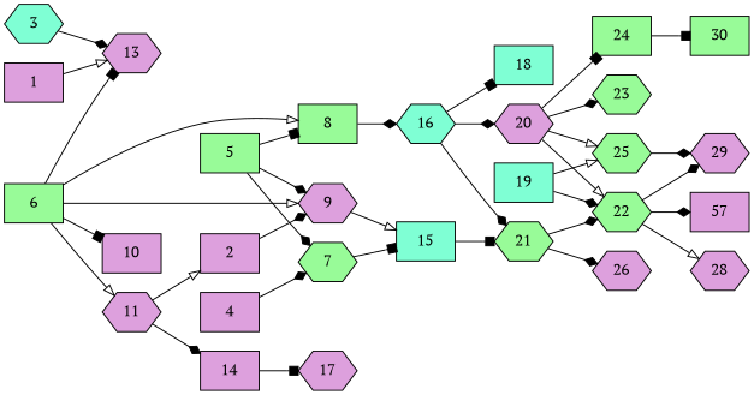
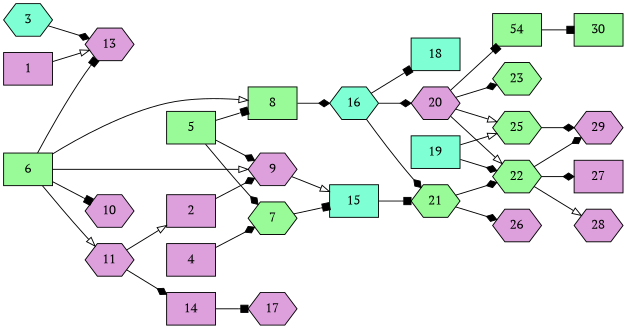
  digraph {
    fontname="PT Serif"
    rankdir=LR
    node [alpha=0.16 fillcolor=plum fontname="PT Serif" shape=hexagon style=filled]
    edge [arrowhead=diamond fontname="PT Serif"]
    1 [expect_size=40566784 shape=box]
    13 [alpha=0.03 expect_size=49462272]
    2 [alpha=0.19 expect_size=7056384 shape=box]
    9 [alpha=0.14 expect_size=12801024]
    15 [alpha=0.01 expect_size=51787776 fillcolor=aquamarine shape=box]
    11 [alpha=0.18 expect_size=14449664]
    14 [alpha=0.09 expect_size=22662144 shape=box]
    21 [alpha=0.02 expect_size=22577152 fillcolor=palegreen]
    17 [alpha=0.11 expect_size=40683520]
    3 [alpha=0.09 expect_size=27018240 fillcolor=aquamarine]
    16 [alpha=0.08 expect_size=20060160 fillcolor=aquamarine]
    18 [alpha=0.12 expect_size=27533312 fillcolor=aquamarine shape=box]
    20 [alpha=0.19 expect_size=5446656]
    4 [alpha=0.12 expect_size=47180800 shape=box]
    7 [alpha=0.14 expect_size=23783424 fillcolor=palegreen]
    5 [alpha=0.07 expect_size=15029248 fillcolor=palegreen shape=box]
    8 [expect_size=52285440 fillcolor=palegreen shape=box]
    6 [alpha=0.09 expect_size=8400896 fillcolor=palegreen shape=box]
-   10 [alpha=0.07 expect_size=24358912 shape=box]
+   10 [alpha=0.07 expect_size=24358912]
    19 [alpha=0.10 expect_size=18627584 fillcolor=aquamarine shape=box]
    22 [alpha=0.06 expect_size=16865280 fillcolor=palegreen]
    25 [alpha=0.06 expect_size=24378368 fillcolor=palegreen]
    26 [alpha=0.03 expect_size=26201088]
    23 [alpha=0.20 expect_size=43541504 fillcolor=palegreen]
-   24 [alpha=0.11 expect_size=51036160 fillcolor=palegreen shape=box]
-   27 [alpha=0.08 expect_size=44488704 shape=box label=57]
+   24 [alpha=0.11 expect_size=51036160 fillcolor=palegreen shape=box label=54]
+   27 [alpha=0.08 expect_size=44488704 shape=box]
    28 [alpha=0.12 expect_size=23076864]
    29 [alpha=0.00 expect_size=50531328]
    30 [expect_size=27244544 fillcolor=palegreen shape=box]
    1 -> 13 [arrowhead=onormal]
    2 -> 9
    9 -> 15 [arrowhead=onormal]
    15 -> 21 [arrowhead=box]
    11 -> 2 [arrowhead=onormal]
    11 -> 14
    14 -> 17 [arrowhead=box]
    21 -> 22
    21 -> 26
    3 -> 13
    16 -> 21
    16 -> 18 [arrowhead=box]
    16 -> 20
    20 -> 22 [arrowhead=onormal]
    20 -> 25 [arrowhead=onormal]
    20 -> 23
    20 -> 24 [arrowhead=box]
    4 -> 7
    7 -> 15 [arrowhead=box]
    5 -> 9
    5 -> 7
    5 -> 8 [arrowhead=box]
    8 -> 16
    6 -> 13 [arrowhead=box]
    6 -> 9 [arrowhead=onormal]
    6 -> 11 [arrowhead=onormal]
    6 -> 8 [arrowhead=onormal]
    6 -> 10 [arrowhead=box]
    19 -> 22
    19 -> 25 [arrowhead=onormal]
    22 -> 27
    22 -> 28 [arrowhead=onormal]
    22 -> 29
    25 -> 29
    24 -> 30 [arrowhead=box]
  }
